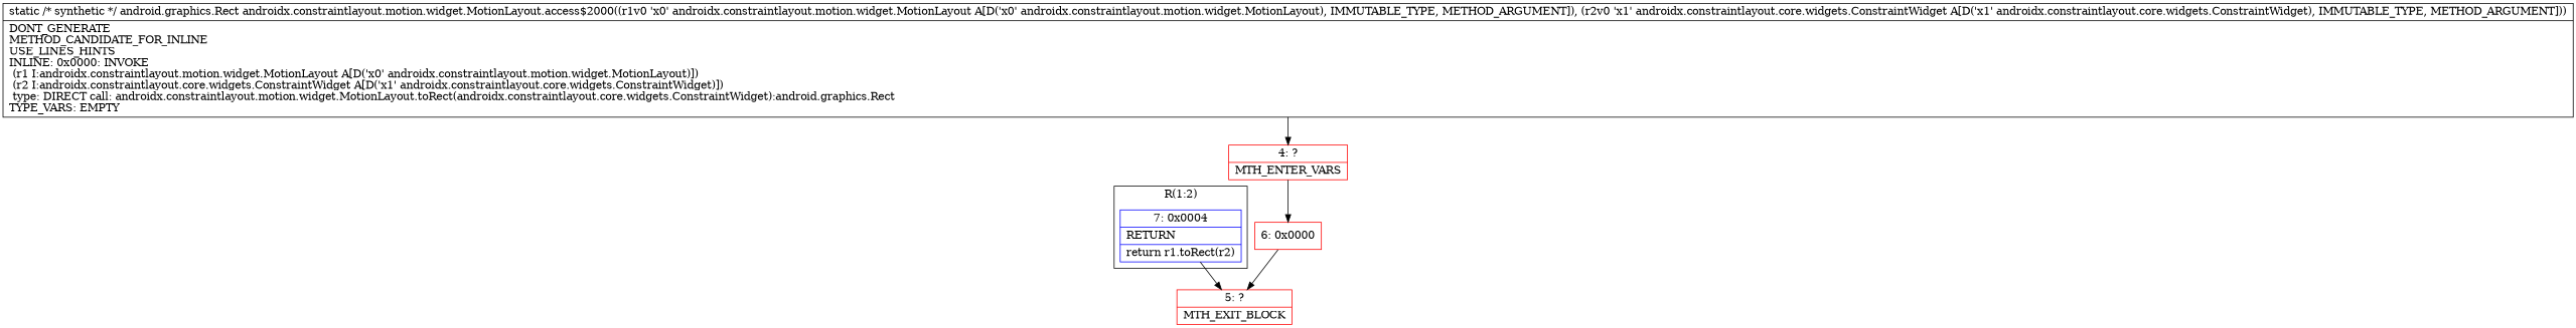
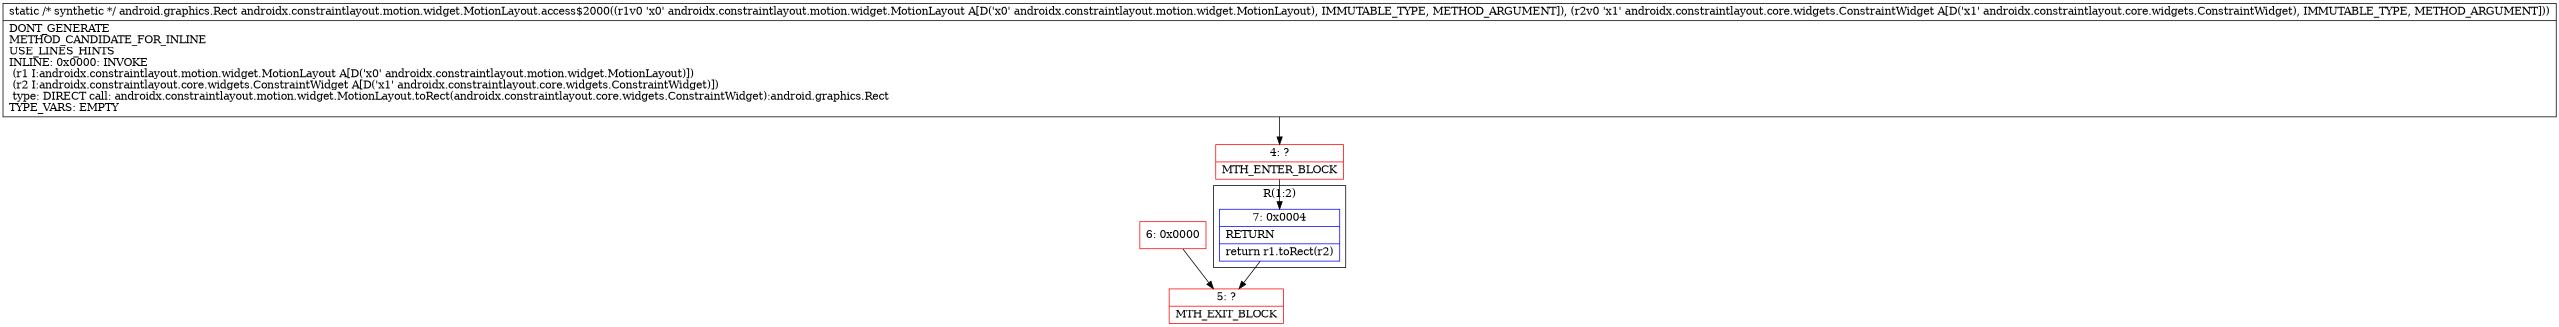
  digraph {
    node [color=red shape=record]
    n1 [color=blue label="{7\:\ 0x0004|RETURN\l|return r1.toRect(r2)\l}"]
    n2 [label="{5\:\ ?|MTH_EXIT_BLOCK\l}"]
-   n3 [label="{4\:\ ?|MTH_ENTER_VARS\l}"]
+   n3 [label="{4\:\ ?|MTH_ENTER_BLOCK\l}"]
    n4 [label="{6\:\ 0x0000}"]
    n5 [label="{static \/* synthetic *\/ android.graphics.Rect androidx.constraintlayout.motion.widget.MotionLayout.access$2000((r1v0 'x0' androidx.constraintlayout.motion.widget.MotionLayout A[D('x0' androidx.constraintlayout.motion.widget.MotionLayout), IMMUTABLE_TYPE, METHOD_ARGUMENT]), (r2v0 'x1' androidx.constraintlayout.core.widgets.ConstraintWidget A[D('x1' androidx.constraintlayout.core.widgets.ConstraintWidget), IMMUTABLE_TYPE, METHOD_ARGUMENT]))  | DONT_GENERATE\lMETHOD_CANDIDATE_FOR_INLINE\lUSE_LINES_HINTS\lINLINE: 0x0000: INVOKE  \l  (r1 I:androidx.constraintlayout.motion.widget.MotionLayout A[D('x0' androidx.constraintlayout.motion.widget.MotionLayout)])\l  (r2 I:androidx.constraintlayout.core.widgets.ConstraintWidget A[D('x1' androidx.constraintlayout.core.widgets.ConstraintWidget)])\l type: DIRECT call: androidx.constraintlayout.motion.widget.MotionLayout.toRect(androidx.constraintlayout.core.widgets.ConstraintWidget):android.graphics.Rect\lTYPE_VARS: EMPTY\l}" color=""]
    subgraph cluster_1 {
      label="R(1:2)"
      n1
    }
    n1 -> n2
-   n3 -> n4
+   n3 -> n1
    n4 -> n2
    n5 -> n3
  }
